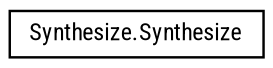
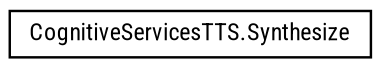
  digraph {
    rankdir=LR
    fontname="Roboto Condensed"
-   n1 [color=black fillcolor=white fontname="Roboto Condensed" fontsize=10 height=0.2 label="Synthesize.Synthesize" shape=record style=filled width=0.4]
+   n1 [color=black fillcolor=white fontname="Roboto Condensed" fontsize=10 height=0.2 label="CognitiveServicesTTS.Synthesize" shape=record style=filled width=0.4]
  }
